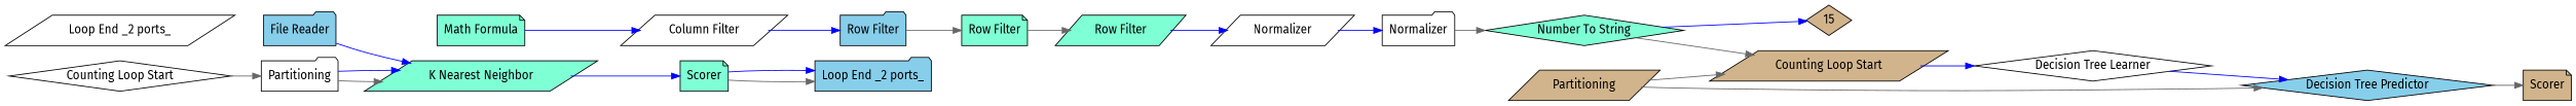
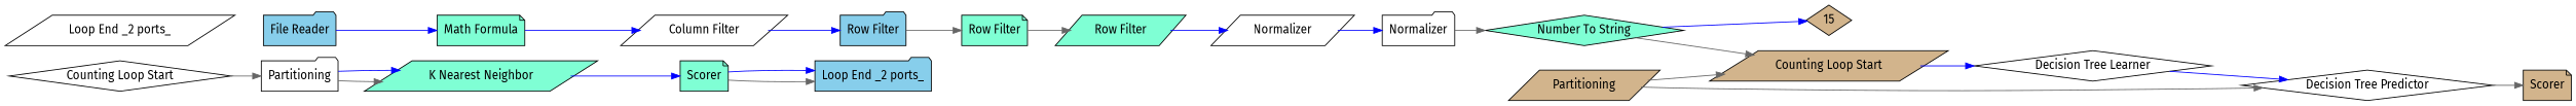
  digraph {
    fontname="Fira Sans"
    rankdir=LR
    node [fillcolor=white fontname="Fira Sans" shape=parallelogram style=filled]
    edge [color=blue fontname="Fira Sans"]
    n1 [fillcolor=skyblue label="File Reader" shape=folder]
    n2 [fillcolor=aquamarine label="Math Formula" shape=note]
    n3 [label="Column Filter"]
    n4 [fillcolor=aquamarine label="Number To String" shape=diamond]
    n5 [fillcolor=tan label="Counting Loop Start"]
    15 [fillcolor=tan shape=diamond]
    n7 [label="Decision Tree Learner" shape=diamond]
    n8 [label=Normalizer]
    n9 [label=Normalizer shape=folder]
    n10 [fillcolor=skyblue label="Row Filter" shape=folder]
    n11 [fillcolor=aquamarine label="Row Filter" shape=note]
    n12 [fillcolor=aquamarine label="Row Filter"]
    n13 [label=Partitioning shape=folder]
    n14 [fillcolor=aquamarine label="K Nearest Neighbor"]
    n15 [fillcolor=aquamarine label=Scorer shape=note]
    n16 [fillcolor=skyblue label="Loop End _2 ports_" shape=folder]
    n17 [label="Counting Loop Start" shape=diamond]
-   n18 [fillcolor=skyblue label="Decision Tree Predictor" shape=diamond]
+   n18 [label="Decision Tree Predictor" shape=diamond]
    n19 [fillcolor=tan label=Scorer shape=note]
    n20 [fillcolor=tan label=Partitioning]
    n21 [label="Loop End _2 ports_"]
-   n1 -> n14
+   n1 -> n2
    n2 -> n3
    n3 -> n10
    n4 -> n5 [color=gray40]
    n4 -> 15
    n5 -> n7
    n7 -> n18
    n8 -> n9
    n9 -> n4 [color=gray40]
    n10 -> n11 [color=gray40]
    n11 -> n12 [color=gray40]
    n12 -> n8
    n13 -> n14 [color=gray40]
    n13 -> n14
    n14 -> n15
    n15 -> n16 [color=gray40]
    n15 -> n16
    n17 -> n13 [color=gray40]
    n18 -> n19 [color=gray40]
    n20 -> n5 [color=gray40]
    n20 -> n18 [color=gray40]
  }
